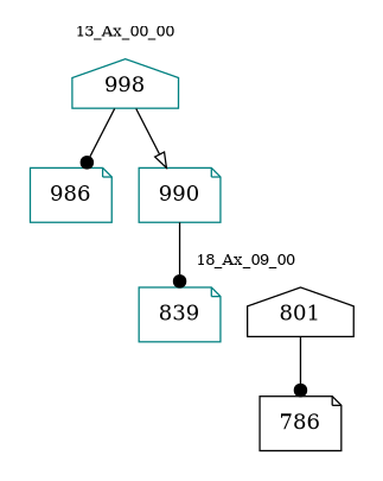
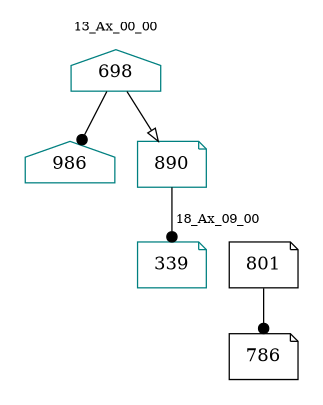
  digraph {
    fontname="DejaVu Serif"
    node [color=teal fontname="DejaVu Serif" shape=house]
    edge [arrowhead=dot color=black fontname="DejaVu Serif"]
-   n1 [label=998]
-   n2 [label=986 shape=note]
-   n3 [label=990 shape=note]
-   n4 [color=black label=801]
+   n1 [label=698]
+   n2 [label=986]
+   n3 [label=890 shape=note]
+   n4 [color=black label=801 shape=note]
    n5 [color=black label=786 shape=note]
-   n6 [label=839 shape=note]
+   n6 [label=339 shape=note]
    subgraph cluster_1 {
      color=white
      fontsize=10
      label="13_Ax_00_00"
      n1
      n2
      n3
    }
    subgraph cluster_2 {
      color=white
      fontsize=10
      label="18_Ax_09_00"
      n4
      n5
      n6
    }
    n1 -> n2
    n1 -> n3 [arrowhead=onormal]
    n3 -> n6
    n4 -> n5
  }
